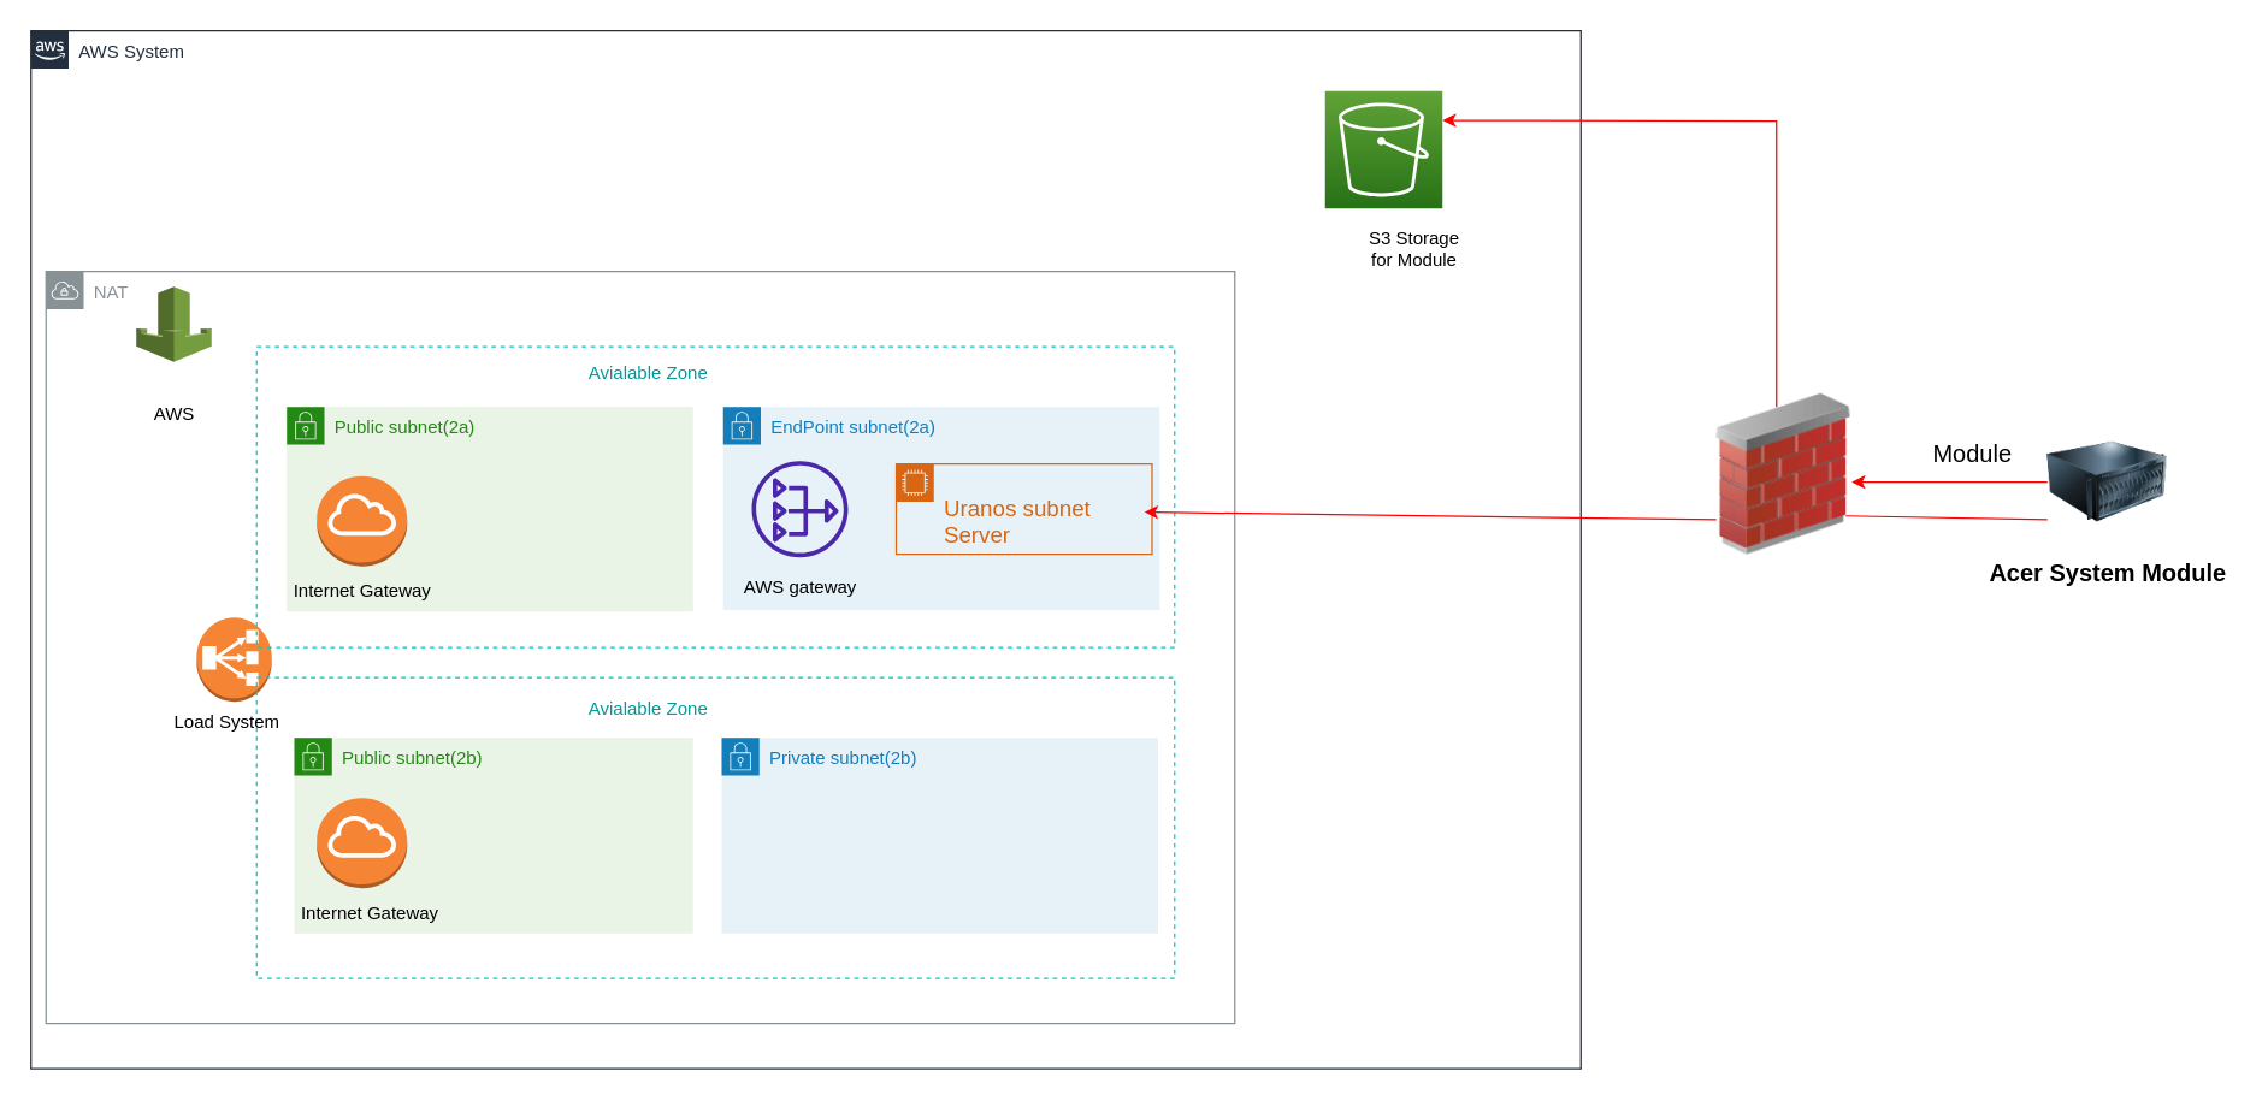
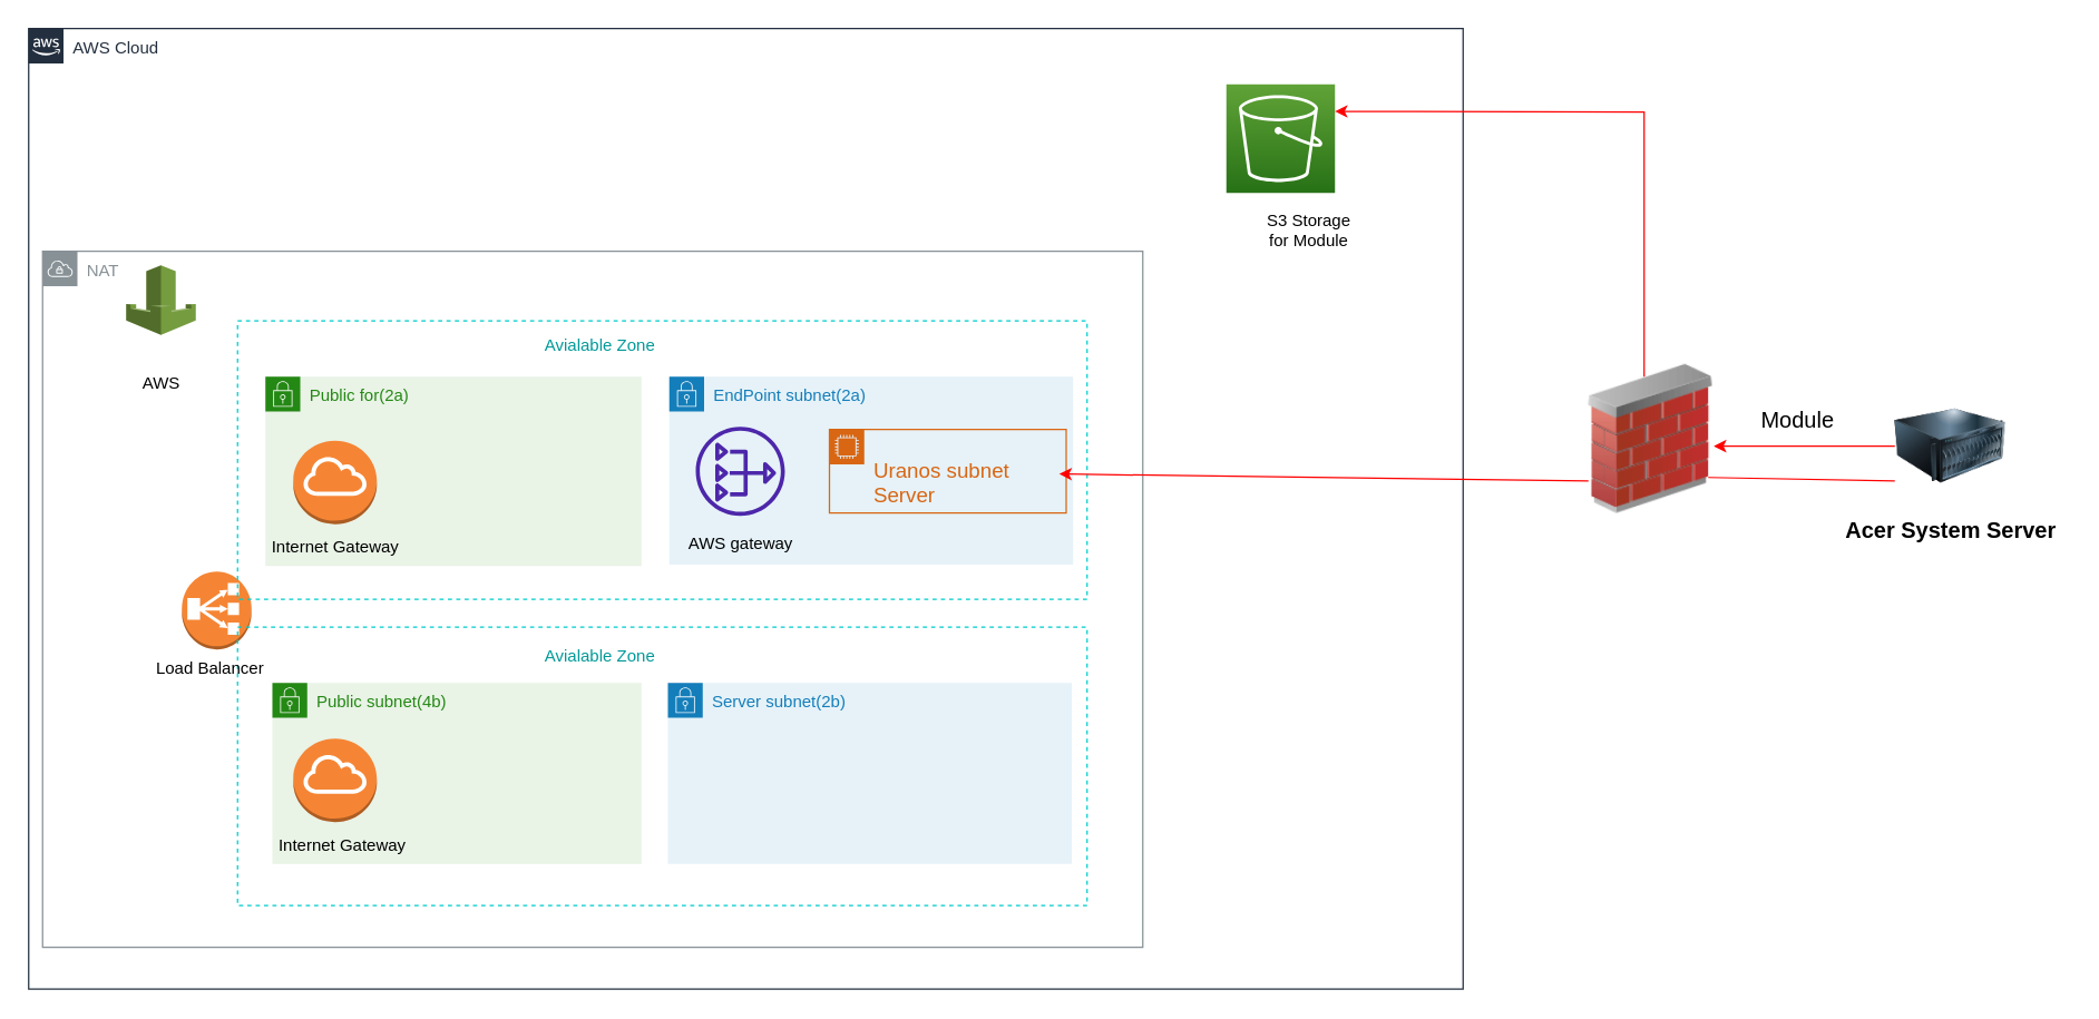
  <mxCell id="0" />
  <mxCell id="1" parent="0" />
  <mxCell id="2" value="NAT" style="sketch=0;outlineConnect=0;gradientColor=none;html=1;whiteSpace=wrap;fontSize=12;fontStyle=0;shape=mxgraph.aws4.group;grIcon=mxgraph.aws4.group_vpc;strokeColor=#879196;fillColor=none;verticalAlign=top;align=left;spacingLeft=30;fontColor=#879196;dashed=0;" parent="1" vertex="1"><mxGeometry x="30" y="180" width="790" height="500" as="geometry" /></mxCell>
  <mxCell id="3" value="" style="outlineConnect=0;dashed=0;verticalLabelPosition=bottom;verticalAlign=top;align=center;html=1;shape=mxgraph.aws3.classic_load_balancer;fillColor=#F58534;gradientColor=none;" parent="1" vertex="1"><mxGeometry x="130" y="410" width="50" height="56" as="geometry" /></mxCell>
  <mxCell id="4" value="" style="rounded=0;whiteSpace=wrap;html=1;dashed=1;strokeColor=#00CCCC;strokeWidth=1;fillColor=none;gradientColor=#ffffff;" parent="1" vertex="1"><mxGeometry x="170" y="450" width="610" height="200" as="geometry" /></mxCell>
  <mxCell id="5" value="" style="rounded=0;whiteSpace=wrap;html=1;dashed=1;strokeColor=#00CCCC;strokeWidth=1;fillColor=none;gradientColor=#ffffff;" parent="1" vertex="1"><mxGeometry x="170" y="230" width="610" height="200" as="geometry" /></mxCell>
  <mxCell id="6" value="&lt;font color=&quot;#009999&quot;&gt;Avialable Zone&lt;/font&gt;" style="text;html=1;resizable=0;autosize=1;align=center;verticalAlign=middle;points=[];fillColor=none;strokeColor=none;rounded=0;dashed=1;" parent="1" vertex="1"><mxGeometry x="380" y="233" width="100" height="30" as="geometry" /></mxCell>
  <mxCell id="7" value="&lt;font color=&quot;#009999&quot;&gt;Avialable Zone&lt;/font&gt;" style="text;html=1;resizable=0;autosize=1;align=center;verticalAlign=middle;points=[];fillColor=none;strokeColor=none;rounded=0;dashed=1;" parent="1" vertex="1"><mxGeometry x="380" y="456" width="100" height="30" as="geometry" /></mxCell>
- <mxCell id="8" value="Public subnet(2b)" style="points=[[0,0],[0.25,0],[0.5,0],[0.75,0],[1,0],[1,0.25],[1,0.5],[1,0.75],[1,1],[0.75,1],[0.5,1],[0.25,1],[0,1],[0,0.75],[0,0.5],[0,0.25]];outlineConnect=0;gradientColor=none;html=1;whiteSpace=wrap;fontSize=12;fontStyle=0;container=1;pointerEvents=0;collapsible=0;recursiveResize=0;shape=mxgraph.aws4.group;grIcon=mxgraph.aws4.group_security_group;grStroke=0;strokeColor=#248814;fillColor=#E9F3E6;verticalAlign=top;align=left;spacingLeft=30;fontColor=#248814;dashed=0;" parent="1" vertex="1"><mxGeometry x="195" y="490" width="265" height="130" as="geometry" /></mxCell>
+ <mxCell id="8" value="Public subnet(4b)" style="points=[[0,0],[0.25,0],[0.5,0],[0.75,0],[1,0],[1,0.25],[1,0.5],[1,0.75],[1,1],[0.75,1],[0.5,1],[0.25,1],[0,1],[0,0.75],[0,0.5],[0,0.25]];outlineConnect=0;gradientColor=none;html=1;whiteSpace=wrap;fontSize=12;fontStyle=0;container=1;pointerEvents=0;collapsible=0;recursiveResize=0;shape=mxgraph.aws4.group;grIcon=mxgraph.aws4.group_security_group;grStroke=0;strokeColor=#248814;fillColor=#E9F3E6;verticalAlign=top;align=left;spacingLeft=30;fontColor=#248814;dashed=0;" parent="1" vertex="1"><mxGeometry x="195" y="490" width="265" height="130" as="geometry" /></mxCell>
  <mxCell id="9" value="" style="outlineConnect=0;dashed=0;verticalLabelPosition=bottom;verticalAlign=top;align=center;html=1;shape=mxgraph.aws3.internet_gateway;fillColor=#F58534;gradientColor=none;fontColor=#009999;strokeColor=#00CCCC;strokeWidth=1;" parent="1" vertex="1"><mxGeometry x="210" y="530" width="60" height="60" as="geometry" /></mxCell>
- <mxCell id="10" value="Private subnet(2b)" style="points=[[0,0],[0.25,0],[0.5,0],[0.75,0],[1,0],[1,0.25],[1,0.5],[1,0.75],[1,1],[0.75,1],[0.5,1],[0.25,1],[0,1],[0,0.75],[0,0.5],[0,0.25]];outlineConnect=0;gradientColor=none;html=1;whiteSpace=wrap;fontSize=12;fontStyle=0;container=1;pointerEvents=0;collapsible=0;recursiveResize=0;shape=mxgraph.aws4.group;grIcon=mxgraph.aws4.group_security_group;grStroke=0;strokeColor=#147EBA;fillColor=#E6F2F8;verticalAlign=top;align=left;spacingLeft=30;fontColor=#147EBA;dashed=0;" parent="1" vertex="1"><mxGeometry x="479" y="490" width="290" height="130" as="geometry" /></mxCell>
- <mxCell id="11" value="AWS System" style="points=[[0,0],[0.25,0],[0.5,0],[0.75,0],[1,0],[1,0.25],[1,0.5],[1,0.75],[1,1],[0.75,1],[0.5,1],[0.25,1],[0,1],[0,0.75],[0,0.5],[0,0.25]];outlineConnect=0;gradientColor=none;html=1;whiteSpace=wrap;fontSize=12;fontStyle=0;container=1;pointerEvents=0;collapsible=0;recursiveResize=0;shape=mxgraph.aws4.group;grIcon=mxgraph.aws4.group_aws_cloud_alt;strokeColor=#232F3E;fillColor=none;verticalAlign=top;align=left;spacingLeft=30;fontColor=#232F3E;dashed=0;" parent="1" vertex="1"><mxGeometry x="20" y="20" width="1030" height="690" as="geometry" /></mxCell>
+ <mxCell id="10" value="Server subnet(2b)" style="points=[[0,0],[0.25,0],[0.5,0],[0.75,0],[1,0],[1,0.25],[1,0.5],[1,0.75],[1,1],[0.75,1],[0.5,1],[0.25,1],[0,1],[0,0.75],[0,0.5],[0,0.25]];outlineConnect=0;gradientColor=none;html=1;whiteSpace=wrap;fontSize=12;fontStyle=0;container=1;pointerEvents=0;collapsible=0;recursiveResize=0;shape=mxgraph.aws4.group;grIcon=mxgraph.aws4.group_security_group;grStroke=0;strokeColor=#147EBA;fillColor=#E6F2F8;verticalAlign=top;align=left;spacingLeft=30;fontColor=#147EBA;dashed=0;" parent="1" vertex="1"><mxGeometry x="479" y="490" width="290" height="130" as="geometry" /></mxCell>
+ <mxCell id="11" value="AWS Cloud" style="points=[[0,0],[0.25,0],[0.5,0],[0.75,0],[1,0],[1,0.25],[1,0.5],[1,0.75],[1,1],[0.75,1],[0.5,1],[0.25,1],[0,1],[0,0.75],[0,0.5],[0,0.25]];outlineConnect=0;gradientColor=none;html=1;whiteSpace=wrap;fontSize=12;fontStyle=0;container=1;pointerEvents=0;collapsible=0;recursiveResize=0;shape=mxgraph.aws4.group;grIcon=mxgraph.aws4.group_aws_cloud_alt;strokeColor=#232F3E;fillColor=none;verticalAlign=top;align=left;spacingLeft=30;fontColor=#232F3E;dashed=0;" parent="1" vertex="1"><mxGeometry x="20" y="20" width="1030" height="690" as="geometry" /></mxCell>
  <mxCell id="12" value="" style="sketch=0;points=[[0,0,0],[0.25,0,0],[0.5,0,0],[0.75,0,0],[1,0,0],[0,1,0],[0.25,1,0],[0.5,1,0],[0.75,1,0],[1,1,0],[0,0.25,0],[0,0.5,0],[0,0.75,0],[1,0.25,0],[1,0.5,0],[1,0.75,0]];outlineConnect=0;fontColor=#232F3E;gradientColor=#60A337;gradientDirection=north;fillColor=#277116;strokeColor=#ffffff;dashed=0;verticalLabelPosition=bottom;verticalAlign=top;align=center;html=1;fontSize=12;fontStyle=0;aspect=fixed;shape=mxgraph.aws4.resourceIcon;resIcon=mxgraph.aws4.s3;" parent="11" vertex="1"><mxGeometry x="860" y="40" width="78" height="78" as="geometry" /></mxCell>
- <mxCell id="13" value="Public subnet(2a)" style="points=[[0,0],[0.25,0],[0.5,0],[0.75,0],[1,0],[1,0.25],[1,0.5],[1,0.75],[1,1],[0.75,1],[0.5,1],[0.25,1],[0,1],[0,0.75],[0,0.5],[0,0.25]];outlineConnect=0;gradientColor=none;html=1;whiteSpace=wrap;fontSize=12;fontStyle=0;container=1;pointerEvents=0;collapsible=0;recursiveResize=0;shape=mxgraph.aws4.group;grIcon=mxgraph.aws4.group_security_group;grStroke=0;strokeColor=#248814;fillColor=#E9F3E6;verticalAlign=top;align=left;spacingLeft=30;fontColor=#248814;dashed=0;" parent="11" vertex="1"><mxGeometry x="170" y="250" width="270" height="136" as="geometry" /></mxCell>
+ <mxCell id="13" value="Public for(2a)" style="points=[[0,0],[0.25,0],[0.5,0],[0.75,0],[1,0],[1,0.25],[1,0.5],[1,0.75],[1,1],[0.75,1],[0.5,1],[0.25,1],[0,1],[0,0.75],[0,0.5],[0,0.25]];outlineConnect=0;gradientColor=none;html=1;whiteSpace=wrap;fontSize=12;fontStyle=0;container=1;pointerEvents=0;collapsible=0;recursiveResize=0;shape=mxgraph.aws4.group;grIcon=mxgraph.aws4.group_security_group;grStroke=0;strokeColor=#248814;fillColor=#E9F3E6;verticalAlign=top;align=left;spacingLeft=30;fontColor=#248814;dashed=0;" parent="11" vertex="1"><mxGeometry x="170" y="250" width="270" height="136" as="geometry" /></mxCell>
  <mxCell id="14" value="&lt;font color=&quot;#000000&quot; style=&quot;font-size: 12px;&quot;&gt;Internet Gateway&lt;/font&gt;" style="text;html=1;resizable=0;autosize=1;align=center;verticalAlign=middle;points=[];fillColor=none;strokeColor=none;rounded=0;dashed=1;fontSize=15;fontColor=#009999;" parent="13" vertex="1"><mxGeometry x="-5" y="106" width="110" height="30" as="geometry" /></mxCell>
  <mxCell id="15" value="EndPoint subnet(2a)" style="points=[[0,0],[0.25,0],[0.5,0],[0.75,0],[1,0],[1,0.25],[1,0.5],[1,0.75],[1,1],[0.75,1],[0.5,1],[0.25,1],[0,1],[0,0.75],[0,0.5],[0,0.25]];outlineConnect=0;gradientColor=none;html=1;whiteSpace=wrap;fontSize=12;fontStyle=0;container=1;pointerEvents=0;collapsible=0;recursiveResize=0;shape=mxgraph.aws4.group;grIcon=mxgraph.aws4.group_security_group;grStroke=0;strokeColor=#147EBA;fillColor=#E6F2F8;verticalAlign=top;align=left;spacingLeft=30;fontColor=#147EBA;dashed=0;" parent="11" vertex="1"><mxGeometry x="460" y="250" width="290" height="135" as="geometry" /></mxCell>
  <mxCell id="16" value="&lt;br&gt;&lt;font style=&quot;font-size: 15px;&quot;&gt;Uranos subnet Server&lt;/font&gt;" style="points=[[0,0],[0.25,0],[0.5,0],[0.75,0],[1,0],[1,0.25],[1,0.5],[1,0.75],[1,1],[0.75,1],[0.5,1],[0.25,1],[0,1],[0,0.75],[0,0.5],[0,0.25]];outlineConnect=0;gradientColor=none;html=1;whiteSpace=wrap;fontSize=12;fontStyle=0;container=1;pointerEvents=0;collapsible=0;recursiveResize=0;shape=mxgraph.aws4.group;grIcon=mxgraph.aws4.group_ec2_instance_contents;strokeColor=#D86613;fillColor=none;verticalAlign=top;align=left;spacingLeft=30;fontColor=#D86613;dashed=0;" parent="15" vertex="1"><mxGeometry x="115" y="38" width="170" height="60" as="geometry" /></mxCell>
  <mxCell id="17" value="" style="sketch=0;outlineConnect=0;fontColor=#232F3E;gradientColor=none;fillColor=#4D27AA;strokeColor=none;dashed=0;verticalLabelPosition=bottom;verticalAlign=top;align=center;html=1;fontSize=12;fontStyle=0;aspect=fixed;pointerEvents=1;shape=mxgraph.aws4.nat_gateway;" parent="15" vertex="1"><mxGeometry x="19" y="36" width="64" height="64" as="geometry" /></mxCell>
  <mxCell id="18" value="AWS gateway" style="text;html=1;resizable=0;autosize=1;align=center;verticalAlign=middle;points=[];fillColor=none;strokeColor=none;rounded=0;" vertex="1" parent="15"><mxGeometry x="6" y="105" width="90" height="30" as="geometry" /></mxCell>
  <mxCell id="19" value="&lt;font color=&quot;#000000&quot; style=&quot;font-size: 12px;&quot;&gt;Internet Gateway&lt;/font&gt;" style="text;html=1;resizable=0;autosize=1;align=center;verticalAlign=middle;points=[];fillColor=none;strokeColor=none;rounded=0;dashed=1;fontSize=15;fontColor=#009999;" parent="11" vertex="1"><mxGeometry x="170" y="570" width="110" height="30" as="geometry" /></mxCell>
  <mxCell id="20" value="AWS" style="text;html=1;resizable=0;autosize=1;align=center;verticalAlign=middle;points=[];fillColor=none;strokeColor=none;rounded=0;" vertex="1" parent="11"><mxGeometry x="70" y="240" width="50" height="30" as="geometry" /></mxCell>
- <mxCell id="21" value="Load System" style="text;html=1;resizable=0;autosize=1;align=center;verticalAlign=middle;points=[];fillColor=none;strokeColor=none;rounded=0;" vertex="1" parent="11"><mxGeometry x="80" y="445" width="100" height="30" as="geometry" /></mxCell>
+ <mxCell id="21" value="Load Balancer" style="text;html=1;resizable=0;autosize=1;align=center;verticalAlign=middle;points=[];fillColor=none;strokeColor=none;rounded=0;" vertex="1" parent="11"><mxGeometry x="80" y="445" width="100" height="30" as="geometry" /></mxCell>
  <mxCell id="22" value="" style="outlineConnect=0;dashed=0;verticalLabelPosition=bottom;verticalAlign=top;align=center;html=1;shape=mxgraph.aws3.waf;fillColor=#759C3E;gradientColor=none;" parent="11" vertex="1"><mxGeometry x="70" y="170" width="50" height="50" as="geometry" /></mxCell>
  <mxCell id="23" value="S3 Storage&lt;br&gt;for Module" style="text;html=1;resizable=0;autosize=1;align=center;verticalAlign=middle;points=[];fillColor=none;strokeColor=none;rounded=0;" vertex="1" parent="11"><mxGeometry x="879" y="125" width="80" height="40" as="geometry" /></mxCell>
  <mxCell id="24" value="" style="image;html=1;image=img/lib/clip_art/networking/Firewall_02_128x128.png;dashed=1;fontSize=14;fontColor=#009999;strokeColor=#FF0000;strokeWidth=2;fillColor=none;gradientColor=none;" parent="1" vertex="1"><mxGeometry x="1140" y="260" width="90" height="110" as="geometry" /></mxCell>
  <mxCell id="25" value="" style="endArrow=classic;html=1;rounded=0;fontSize=14;fontColor=#009999;strokeColor=#FF0000;entryX=1;entryY=0.25;entryDx=0;entryDy=0;entryPerimeter=0;" parent="1" target="12" edge="1"><mxGeometry width="50" height="50" relative="1" as="geometry"><mxPoint x="1180" y="270" as="sourcePoint" /><mxPoint x="960" y="90" as="targetPoint" /><Array as="points"><mxPoint x="1180" y="80" /></Array></mxGeometry></mxCell>
  <mxCell id="26" value="" style="endArrow=classic;html=1;rounded=0;fontSize=14;fontColor=#009999;strokeColor=#FF0000;" parent="1" edge="1"><mxGeometry width="50" height="50" relative="1" as="geometry"><mxPoint x="1140" y="345" as="sourcePoint" /><mxPoint x="760" y="340" as="targetPoint" /></mxGeometry></mxCell>
  <mxCell id="27" value="" style="outlineConnect=0;dashed=0;verticalLabelPosition=bottom;verticalAlign=top;align=center;html=1;shape=mxgraph.aws3.internet_gateway;fillColor=#F58534;gradientColor=none;fontSize=14;fontColor=#009999;strokeColor=#FF0000;strokeWidth=2;" parent="1" vertex="1"><mxGeometry x="210" y="316" width="60" height="60" as="geometry" /></mxCell>
  <mxCell id="28" value="" style="image;html=1;image=img/lib/clip_art/computers/Server_128x128.png;dashed=1;fontSize=12;fontColor=#000000;strokeColor=#FF0000;strokeWidth=2;fillColor=none;gradientColor=none;" parent="1" vertex="1"><mxGeometry x="1360" y="270" width="80" height="100" as="geometry" /></mxCell>
- <mxCell id="29" value="&lt;b&gt;&lt;font style=&quot;font-size: 16px;&quot;&gt;Acer System Module&lt;/font&gt;&lt;/b&gt;" style="text;html=1;resizable=0;autosize=1;align=center;verticalAlign=middle;points=[];fillColor=none;strokeColor=none;rounded=0;dashed=1;fontSize=12;fontColor=#000000;" parent="1" vertex="1"><mxGeometry x="1315" y="365" width="170" height="30" as="geometry" /></mxCell>
+ <mxCell id="29" value="&lt;b&gt;&lt;font style=&quot;font-size: 16px;&quot;&gt;Acer System Server&lt;/font&gt;&lt;/b&gt;" style="text;html=1;resizable=0;autosize=1;align=center;verticalAlign=middle;points=[];fillColor=none;strokeColor=none;rounded=0;dashed=1;fontSize=12;fontColor=#000000;" parent="1" vertex="1"><mxGeometry x="1315" y="365" width="170" height="30" as="geometry" /></mxCell>
  <mxCell id="30" value="" style="endArrow=classic;html=1;rounded=0;fontSize=16;fontColor=#FF0000;strokeColor=#FF0000;" parent="1" source="28" edge="1"><mxGeometry width="50" height="50" relative="1" as="geometry"><mxPoint x="1153" y="390" as="sourcePoint" /><mxPoint x="1230" y="320" as="targetPoint" /></mxGeometry></mxCell>
- <mxCell id="31" value="&lt;font color=&quot;#000000&quot;&gt;Module&lt;/font&gt;" style="text;html=1;resizable=0;autosize=1;align=center;verticalAlign=middle;points=[];fillColor=none;strokeColor=none;rounded=0;dashed=1;fontSize=16;fontColor=#FF0000;" parent="1" vertex="1"><mxGeometry x="1270" y="286" width="80" height="30" as="geometry" /></mxCell>
+ <mxCell id="31" value="&lt;font color=&quot;#000000&quot;&gt;Module&lt;/font&gt;" style="text;html=1;resizable=0;autosize=1;align=center;verticalAlign=middle;points=[];fillColor=none;strokeColor=none;rounded=0;dashed=1;fontSize=16;fontColor=#FF0000;" parent="1" vertex="1"><mxGeometry x="1250" y="286" width="80" height="30" as="geometry" /></mxCell>
  <mxCell id="32" value="" style="endArrow=none;html=1;rounded=0;fontSize=16;fontColor=#000000;strokeColor=#FF0000;entryX=1;entryY=0.75;entryDx=0;entryDy=0;exitX=0;exitY=0.75;exitDx=0;exitDy=0;" parent="1" source="28" edge="1"><mxGeometry width="50" height="50" relative="1" as="geometry"><mxPoint x="1356" y="340" as="sourcePoint" /><mxPoint x="1226" y="342.5" as="targetPoint" /><Array as="points" /></mxGeometry></mxCell>
